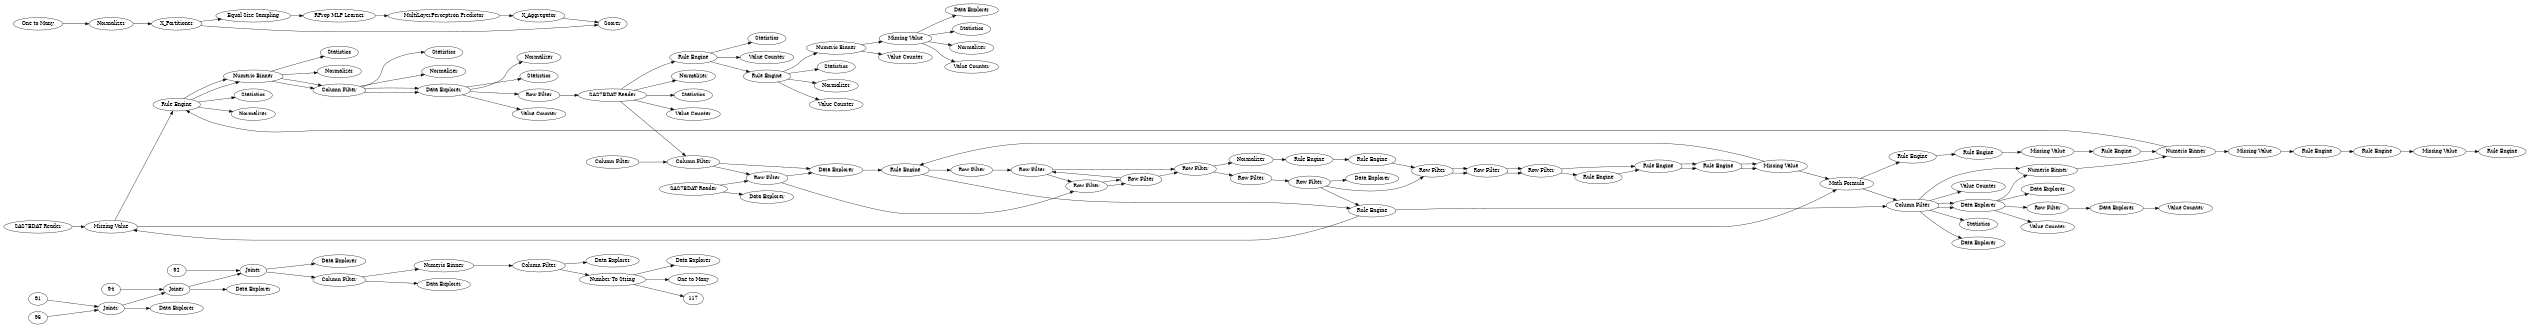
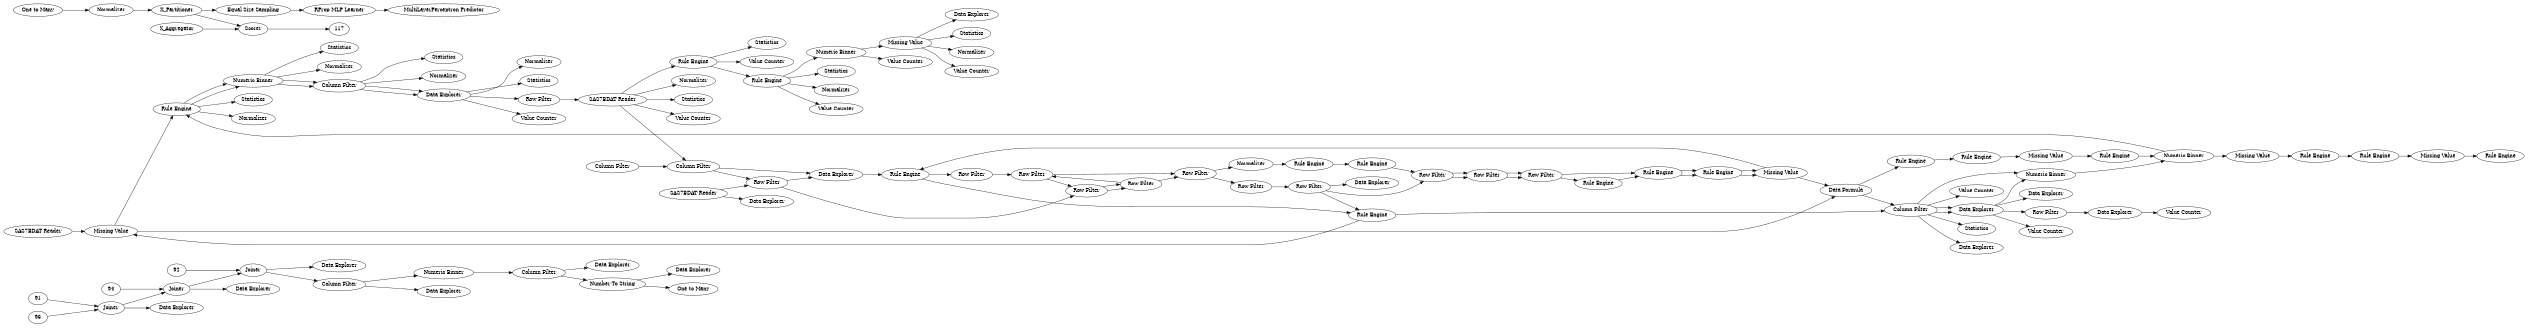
  digraph {
    rankdir=LR
    n1 [label=Joiner]
    n2 [label=Joiner]
    n3 [label="Data Explorer"]
    n4 [label=Joiner]
    n5 [label="Data Explorer"]
    n6 [label="Missing Value"]
    n7 [label="Rule Engine"]
-   n8 [label="Math Formula"]
+   n8 [label="Data Formula"]
    n9 [label="Numeric Binner"]
    n10 [label=Statistics]
    n11 [label=Normalizer]
    n12 [label="Column Filter"]
    n13 [label="Rule Engine"]
    n14 [label="Column Filter"]
    n15 [label=Statistics]
    n16 [label=Normalizer]
    n17 [label="Data Explorer"]
    n18 [label=Statistics]
    n19 [label=Normalizer]
    n20 [label=Normalizer]
    n21 [label=Statistics]
    n22 [label="Value Counter"]
    n23 [label="Row Filter"]
    n24 [label="SAS7BDAT Reader"]
    n25 [label=Normalizer]
    n26 [label=Statistics]
    n27 [label="Rule Engine"]
    n28 [label="Value Counter"]
    n29 [label="Column Filter"]
    n30 [label="Rule Engine"]
    n31 [label=Statistics]
    n32 [label="Value Counter"]
    n33 [label="Row Filter"]
    n34 [label="Data Explorer"]
    n35 [label=Statistics]
    n36 [label=Normalizer]
    n37 [label="Value Counter"]
    n38 [label="Numeric Binner"]
    n39 [label="Missing Value"]
    n40 [label="Value Counter"]
    n41 [label=Statistics]
    n42 [label=Normalizer]
    n43 [label="Value Counter"]
    n44 [label="Data Explorer"]
    n45 [label="SAS7BDAT Reader"]
    n46 [label="Row Filter"]
    n47 [label="Rule Engine"]
    n48 [label="Data Explorer"]
    n49 [label="Row Filter"]
    n50 [label="Row Filter"]
    n51 [label="Data Explorer"]
    n52 [label=Statistics]
    n53 [label="Numeric Binner"]
    n54 [label="Data Explorer"]
    n55 [label="Value Counter"]
    n56 [label="Data Explorer"]
    n57 [label="Row Filter"]
    n58 [label="Value Counter"]
    n59 [label="Numeric Binner"]
    n60 [label="Data Explorer"]
    n61 [label="Missing Value"]
    n62 [label="Value Counter"]
    n63 [label="Data Explorer"]
    n64 [label="Column Filter"]
    n65 [label="SAS7BDAT Reader"]
    n66 [label="Data Explorer"]
    n67 [label="Row Filter"]
    n68 [label="Rule Engine"]
    n69 [label="Row Filter"]
    n70 [label="Row Filter"]
    n71 [label="Row Filter"]
    n72 [label="Row Filter"]
    n73 [label=Normalizer]
    n74 [label="Row Filter"]
    n75 [label="Rule Engine"]
    n76 [label="Row Filter"]
    n77 [label="Rule Engine"]
    n78 [label="Rule Engine"]
    n79 [label="Rule Engine"]
    n80 [label="Missing Value"]
    n81 [label="Rule Engine"]
    n82 [label="Rule Engine"]
    n83 [label="Missing Value"]
    n84 [label="Rule Engine"]
    n85 [label="Rule Engine"]
    n86 [label="Rule Engine"]
    n87 [label="Column Filter"]
    n88 [label="Missing Value"]
    n89 [label="Rule Engine"]
    n90 [label="Numeric Binner"]
    n91 [label="Data Explorer"]
    n92 [label="Column Filter"]
    n93 [label="Data Explorer"]
    n94 [label="Number To String"]
    n95 [label="Data Explorer"]
    n96 [label="One to Many"]
    117
    n98 [label=X_Partitioner]
    n99 [label="Equal Size Sampling"]
    n100 [label=Scorer]
    n101 [label="RProp MLP Learner"]
    n102 [label="MultiLayerPerceptron Predictor"]
    n103 [label=X_Aggregator]
    n104 [label="One to Many"]
    n105 [label=Normalizer]
    91
    92
    94
    96
    n1 -> n2
    n1 -> n3
    n2 -> n4
    n2 -> n5
    n4 -> n63
    n4 -> n64
    n6 -> n7
    n6 -> n8
    n7 -> n9
    n7 -> n9
    n7 -> n10
    n7 -> n11
    n8 -> n12
    n8 -> n13
    n9 -> n14
    n9 -> n14
    n9 -> n15
    n9 -> n16
    n12 -> n51
    n12 -> n51
    n12 -> n52
    n12 -> n53
    n12 -> n54
    n12 -> n55
    n13 -> n81
    n14 -> n17
    n14 -> n17
    n14 -> n18
    n14 -> n19
    n17 -> n20
    n17 -> n21
    n17 -> n22
    n17 -> n23
    n23 -> n24
    n24 -> n25
    n24 -> n26
    n24 -> n27
    n24 -> n28
    n24 -> n29
    n27 -> n30
    n27 -> n31
    n27 -> n32
    n29 -> n33
    n29 -> n34
    n30 -> n35
    n30 -> n36
    n30 -> n37
    n30 -> n38
    n33 -> n34
    n33 -> n67
    n34 -> n68
    n38 -> n39
    n38 -> n40
    n39 -> n41
    n39 -> n42
    n39 -> n43
    n39 -> n44
    n45 -> n6
    n46 -> n47
    n46 -> n48
    n46 -> n49
    n47 -> n6
    n47 -> n12
    n49 -> n50
    n49 -> n50
    n50 -> n76
    n50 -> n76
    n51 -> n53
    n51 -> n56
    n51 -> n57
    n51 -> n58
    n53 -> n59
    n57 -> n60
    n59 -> n7
    n59 -> n61
    n60 -> n62
    n61 -> n82
    n64 -> n90
    n64 -> n91
    n65 -> n33
    n65 -> n66
    n67 -> n69
    n67 -> n69
    n68 -> n47
    n68 -> n70
    n69 -> n71
    n69 -> n72
    n70 -> n71
    n71 -> n67
    n71 -> n72
    n72 -> n73
    n72 -> n74
    n73 -> n75
    n74 -> n46
    n75 -> n86
    n76 -> n77
    n76 -> n78
    n77 -> n78
    n78 -> n79
    n78 -> n79
    n79 -> n80
    n79 -> n80
    n80 -> n8
    n80 -> n68
    n81 -> n88
    n82 -> n85
    n83 -> n84
    n85 -> n83
    n86 -> n49
    n87 -> n29
    n88 -> n89
    n89 -> n59
    n90 -> n92
    n92 -> n93
    n92 -> n94
    n94 -> n95
    n94 -> n96
-   n94 -> 117
+   n100 -> 117
    n98 -> n99
    n98 -> n100
    n99 -> n101
    n101 -> n102
-   n102 -> n103
    n103 -> n100
    n104 -> n105
    n105 -> n98
    91 -> n1
    92 -> n4
    94 -> n2
    96 -> n1
  }
